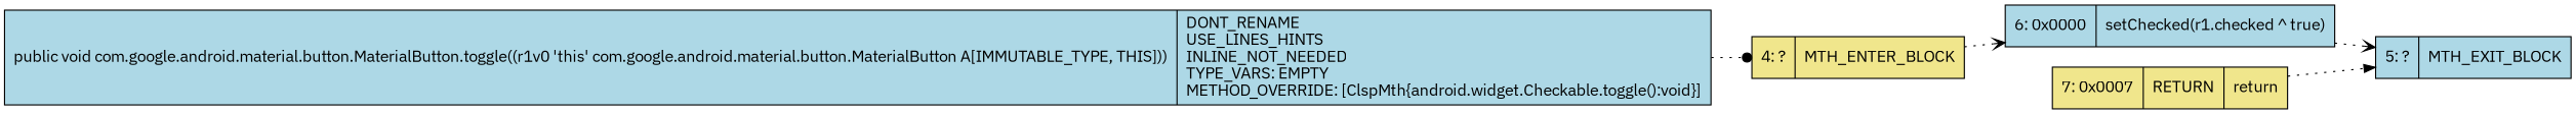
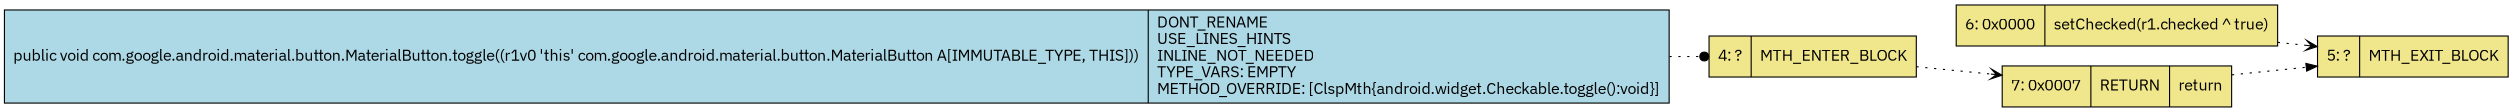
  digraph {
    fontname="IBM Plex Sans"
    rankdir=LR
    node [fillcolor=lightblue fontname="IBM Plex Sans" shape=record style=filled]
    edge [arrowhead=vee fontname="IBM Plex Sans" style=dotted]
    n1 [fillcolor=khaki label="{4\:\ ?|MTH_ENTER_BLOCK\l}"]
-   n2 [label="{6\:\ 0x0000|setChecked(r1.checked ^ true)\l}"]
-   n3 [label="{5\:\ ?|MTH_EXIT_BLOCK\l}"]
+   n2 [fillcolor=khaki label="{6\:\ 0x0000|setChecked(r1.checked ^ true)\l}"]
+   n3 [fillcolor=khaki label="{5\:\ ?|MTH_EXIT_BLOCK\l}"]
    n4 [fillcolor=khaki label="{7\:\ 0x0007|RETURN\l|return\l}"]
    n5 [label="{public void com.google.android.material.button.MaterialButton.toggle((r1v0 'this' com.google.android.material.button.MaterialButton A[IMMUTABLE_TYPE, THIS]))  | DONT_RENAME\lUSE_LINES_HINTS\lINLINE_NOT_NEEDED\lTYPE_VARS: EMPTY\lMETHOD_OVERRIDE: [ClspMth\{android.widget.Checkable.toggle():void\}]\l}"]
-   n1 -> n2
+   n1 -> n4
    n2 -> n3
    n4 -> n3 [arrowhead=normal]
    n5 -> n1 [arrowhead=dot]
  }
